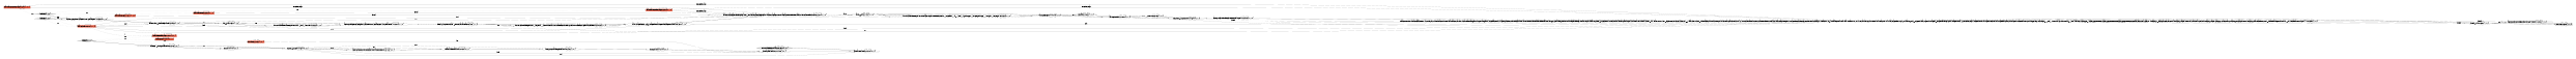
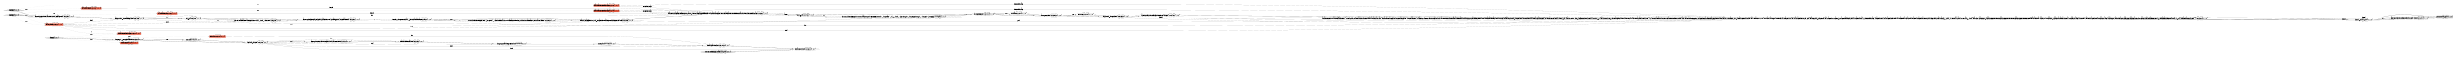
  digraph {
    rankdir=LR
    node [fillcolor=white shape=ellipse style=filled]
    edge [style=bold]
    n1 [label="final List<StoragePoolHostVO> pools = _storagePoolHostDao.listByHostIdIncludingRemoved(hostId)@@@12@@@['1', '1', '0']"]
    n2 [label="Transaction.execute(new TransactionCallbackNoReturn(){@Override public void doInTransactionWithoutResult(final TransactionStatus status){_dcDao.releasePrivateIpAddress(host.getPrivateIpAddress(),host.getDataCenterId(),null)_agentMgr.disconnectWithoutInvestigation(hostId,Status.Event.Remove)_hostDetailsDao.deleteDetails(hostId)_hostGpuGroupsDao.deleteGpuEntries(hostId)_hostTagsDao.deleteTags(hostId)host.setGuid(null)final Long clusterId = host.getClusterId()host.setClusterId(null)_hostDao.update(host.getId(),host)_hostDao.remove(hostId)if (clusterId != null) {final List<HostVO> hosts = listAllHostsInCluster(clusterId)if (hosts.size() == 0) {final ClusterVO cluster = _clusterDao.findById(clusterId)cluster.setGuid(null)_clusterDao.update(clusterId,cluster)}}try {resourceStateTransitTo(host,ResourceState.Event.DeleteHost,_nodeId)}catch (final NoTransitionException e) _storagePoolHostDao.deletePrimaryRecordsForHost(hostId)final List<VMInstanceVO> vms = _vmDao.listByHostId(hostId)for (final VMInstanceVO vm : vms){vm.setState(State.Stopped)vm.setHostId(null)_vmDao.persist(vm)}for (final StoragePoolHostVO pool : pools){final Long poolId = pool.getPoolId()final StoragePoolVO storagePool = _storagePoolDao.findById(poolId)if (storagePool.isLocal() && isForceDeleteStorage) {storagePool.setUuid(null)storagePool.setClusterId(null)_storagePoolDao.update(poolId,storagePool)_storagePoolDao.remove(poolId)s_logger.debug(\"Local storage id=\" + poolId + \" is removed as a part of host removal id=\" + hostId)}}final Object(( capacityTypes = {Capacity.CAPACITY_TYPE_CPU,Capacity.CAPACITY_TYPE_MEMORY,Capacity.CAPACITY_TYPE_CPU_CORE}final SearchCriteria<CapacityVO> hostCapacitySC = _capacityDao.createSearchCriteria()hostCapacitySC.addAnd(\"hostOrPoolId\",SearchCriteria.Op.EQ,hostId)hostCapacitySC.addAnd(\"capacityType\",SearchCriteria.Op.IN,capacityTypes)_capacityDao.remove(hostCapacitySC)final DedicatedResourceVO dr = _dedicatedDao.findByHostId(hostId)if (dr != null) {_dedicatedDao.remove(dr.getId())}}})@@@25@@@['1', '1', '0']"]
    n3 [label="final ResourceStateAdapter.DeleteHostAnswer answer = (ResourceStateAdapter.DeleteHostAnswer)dispatchToStateAdapters(ResourceStateAdapter.Event.DELETE_HOST,false,host,isForced,isForceDeleteStorage)@@@13@@@['1', '1', '0']"]
    n4 [label="_agentMgr.notifyMonitorsOfRemovedHost(host.getId(),clusterId)@@@84@@@['1', '1', '0']"]
    n5 [label="clusterId != null@@@83@@@['1', '1', '0']" shape=diamond]
    n6 [label="answer == null@@@14@@@['1', '1', '0']" shape=diamond]
    n7 [label="throw new CloudRuntimeException(\"Host \" + host.getUuid() + \" cannot be deleted as it is not in maintenance mode. Either put the host into maintenance or perform a forced deletion.\")@@@10@@@['1', '1', '0']"]
    n8 [fillcolor=lightgray label="deleteHost['0', '0', '1']" shape=diamond]
    n9 [fillcolor=tomato label="boolean isForceDeleteStorage@@@2@@@['0', '0', '1']" shape=box]
    n10 [fillcolor=tomato label="HostVO host@@@2@@@['0', '0', '1']" shape=box]
    n11 [fillcolor=tomato label="boolean isForced@@@2@@@['0', '0', '1']" shape=box]
    n12 [label="host.getType() != Host.Type.TrafficMonitor@@@3@@@['0', '0', '1']" shape=diamond]
    n13 [label="_hostDao.update(hostId,host)@@@11@@@['0', '0', '1']"]
    n14 [label="long hostId = host.getId()@@@6@@@['0', '0', '1']"]
    n15 [label="return null@@@4@@@['0', '0', '1']"]
    n16 [fillcolor=lightgray label="return true@@@86@@@['1', '1', '0']" shape=box]
    n17 [fillcolor=lightgray label="doDeleteHost['1', '0', '0']" shape=diamond]
    n18 [fillcolor=tomato label="final boolean isForced@@@2@@@['1', '0', '0']" shape=box]
    n19 [fillcolor=tomato label="final boolean isForceDeleteStorage@@@2@@@['1', '0', '0']" shape=box]
    n20 [fillcolor=tomato label="final long hostId@@@2@@@['1', '1', '0']" shape=box]
    n21 [label="_accountMgr.getActiveUser(CallContext.current().getCallingUserId())@@@3@@@['1', '1', '0']"]
    n22 [label="throw new InvalidParameterValueException(\"Host with id \" + hostId + \" doesn't exist\")@@@6@@@['1', '1', '0']"]
    n23 [label="throw new CloudRuntimeException(\"No resource adapter respond to DELETE_HOST event for \" + host.getName() + \" id = \" + hostId + \", hypervisorType is \" + host.getHypervisorType() + \", host type is \" + host.getType())@@@15@@@['1', '1', '0']"]
    n24 [label="final HostVO host = _hostDao.findById(hostId)@@@4@@@['1', '1', '0']"]
    n25 [fillcolor=tomato label="final boolean isForceDeleteStorage@@@2@@@['0', '1', '0']" shape=box]
    n26 [label="_agentMgr.notifyMonitorsOfHostAboutToBeRemoved(host.getId())@@@24@@@['1', '1', '0']"]
    n27 [label="_hostDao.remove(hostId)@@@12@@@['0', '0', '1']"]
    n28 [label="_accountMgr.checkAccessAndSpecifyAuthority(CallContext.current().getCallingAccount(),host.getDataCenterId())@@@8@@@['1', '1', '0']"]
    n29 [label="!isForced && host.getResourceState() != ResourceState.Maintenance@@@9@@@['1', '1', '0']" shape=diamond]
    n30 [fillcolor=tomato label="final boolean isForced@@@2@@@['0', '1', '0']" shape=box]
    n31 [label="answer.getIsException()@@@17@@@['1', '1', '0']" shape=diamond]
    n32 [label="return false@@@18@@@['1', '1', '0']"]
    n33 [label="!answer.getIsContinue()@@@20@@@['1', '1', '0']" shape=diamond]
    n34 [label="host == null@@@5@@@['1', '1', '0']" shape=diamond]
    n35 [label="host.setGuid(null)@@@10@@@['0', '0', '1']"]
    n36 [label="Long clusterId = host.getClusterId()@@@23@@@['1', '1', '0']"]
    n37 [label="return true@@@21@@@['1', '1', '0']"]
    n38 [label="_detailsDao.deleteDetails(hostId)@@@8@@@['0', '0', '1']"]
    n39 [label="_hostGpuGroupsDao.deleteGpuEntries(hostId)@@@9@@@['0', '0', '1']"]
    n40 [label="_agentMgr.disconnectWithoutInvestigation(hostId,Status.Event.Remove)@@@7@@@['0', '0', '1']"]
    n41 [fillcolor=lightgray label="return new DeleteHostAnswer(false)@@@13@@@['0', '0', '1']"]
    n42 [fillcolor=lightgray label="doDeleteHost['0', '1', '0']" shape=diamond]
    n1 -> n2 [label=pools style=solid]
    n1 -> n3
    n2 -> n4 [label=clusterId style=solid]
    n2 -> n5
    n2 -> n5 [label=clusterId style=solid]
    n3 -> n6 [label=answer style=solid]
    n3 -> n6
    n4 -> n16
    n5 -> n4 [label=true style=dotted]
    n5 -> n4
    n5 -> n16
    n6 -> n23
    n6 -> n23 [label=true style=dotted]
    n6 -> n31
    n7 -> n1
    n8 -> n9 [label=true style=dotted]
    n8 -> n10 [label=true style=dotted]
    n8 -> n11 [label=true style=dotted]
    n8 -> n12
    n10 -> n13 [label=host style=solid]
    n12 -> n14
    n12 -> n15 [label=true style=dotted]
    n12 -> n15
    n13 -> n27
    n14 -> n13 [label=hostId style=solid]
    n14 -> n27 [label=hostId style=solid]
    n14 -> n38 [label=host style=solid]
    n14 -> n39 [label=hostId style=solid]
    n14 -> n40 [label=hostId style=solid]
    n14 -> n40
    n15 -> n14
    n17 -> n18 [label=true style=dotted]
-   n19 -> n17 [label=true style=dotted]
+   n17 -> n19 [label=true style=dotted]
    n17 -> n20 [label=true style=dotted]
    n17 -> n21
    n18 -> n3 [label=isForced style=solid]
    n19 -> n2 [label=isForceDeleteStorage style=solid]
    n19 -> n3 [label=isForceDeleteStorage style=solid]
    n20 -> n1 [label=hostId style=solid]
    n20 -> n2 [label=hostId style=solid]
    n20 -> n9 [label=0 style=dashed]
    n20 -> n22 [label=hostId style=solid]
    n20 -> n23 [label=hostId style=solid]
    n20 -> n24 [label=hostId style=solid]
    n21 -> n24
    n22 -> n28
    n23 -> n31
    n24 -> n2 [label=host style=solid]
    n24 -> n3 [label=host style=solid]
    n24 -> n34 [label=host style=solid]
    n24 -> n34
    n25 -> n2 [label=isForceDeleteStorage style=solid]
    n25 -> n3 [label=isForceDeleteStorage style=solid]
    n26 -> n2
    n28 -> n29
    n29 -> n1
    n29 -> n7 [label=true style=dotted]
    n29 -> n7
    n30 -> n3 [label=isForced style=solid]
    n31 -> n32 [label=true style=dotted]
    n31 -> n32
    n31 -> n33
    n32 -> n33
    n33 -> n36
    n33 -> n37
    n33 -> n37 [label=true style=dotted]
    n34 -> n22
    n34 -> n22 [label=true style=dotted]
    n34 -> n28
    n35 -> n13
    n36 -> n2 [label=clusterId style=solid]
    n36 -> n26
    n37 -> n36
    n38 -> n39
    n39 -> n35
    n40 -> n38
    n41 -> n27
    n42 -> n20 [label=true style=dotted]
    n42 -> n21
    n42 -> n25 [label=true style=dotted]
    n42 -> n30 [label=true style=dotted]
  }
